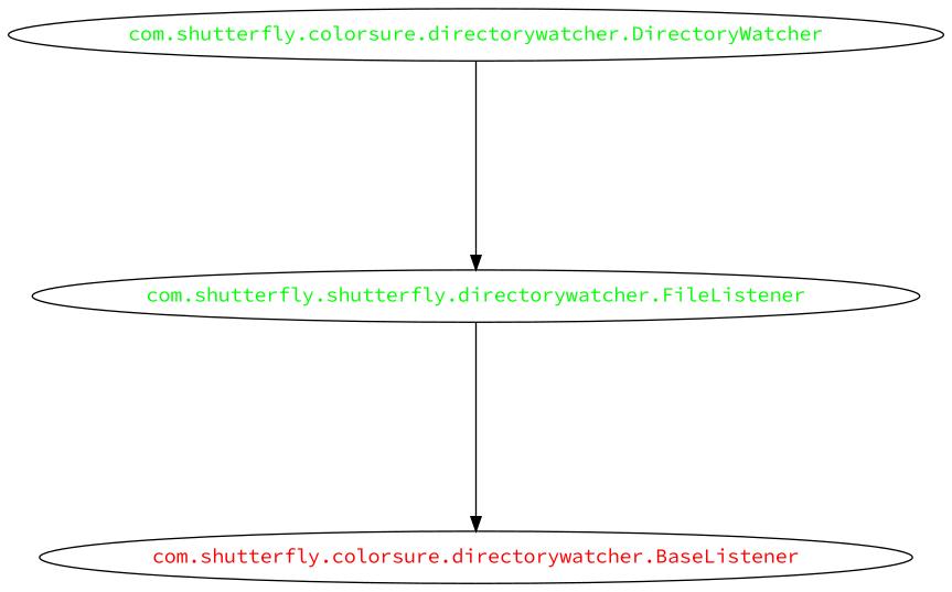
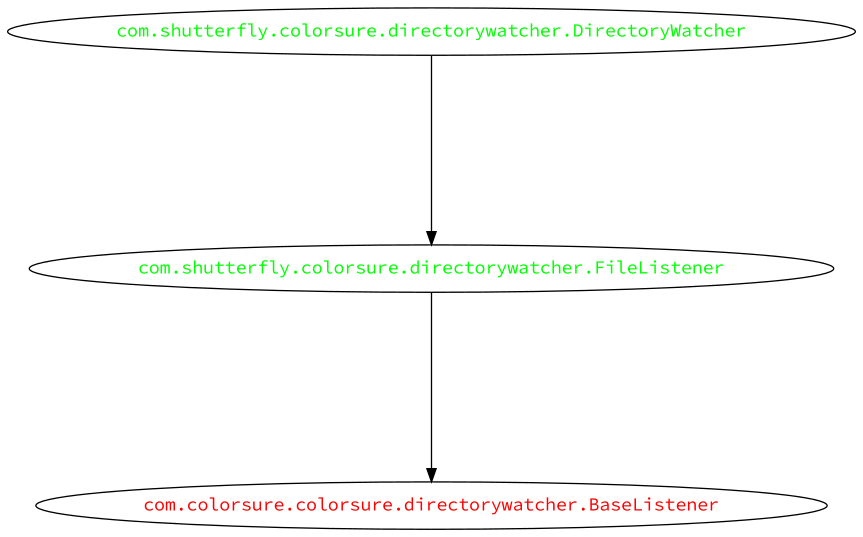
  digraph {
    concentrate=true
    fontname="Source Code Pro"
    rankdir=TB
    ranksep=2.0
    splines=ortho
    node [fontcolor=green fontname="Source Code Pro"]
    edge [fontname="Source Code Pro"]
-   "com.shutterfly.colorsure.directorywatcher.BaseListener" [fontcolor=red]
-   "com.shutterfly.colorsure.directorywatcher.FileListener" [label="com.shutterfly.shutterfly.directorywatcher.FileListener"]
+   "com.shutterfly.colorsure.directorywatcher.BaseListener" [fontcolor=red label="com.colorsure.colorsure.directorywatcher.BaseListener"]
+   "com.shutterfly.colorsure.directorywatcher.FileListener"
    "com.shutterfly.colorsure.directorywatcher.DirectoryWatcher"
    "com.shutterfly.colorsure.directorywatcher.FileListener" -> "com.shutterfly.colorsure.directorywatcher.BaseListener"
    "com.shutterfly.colorsure.directorywatcher.DirectoryWatcher" -> "com.shutterfly.colorsure.directorywatcher.FileListener"
  }
